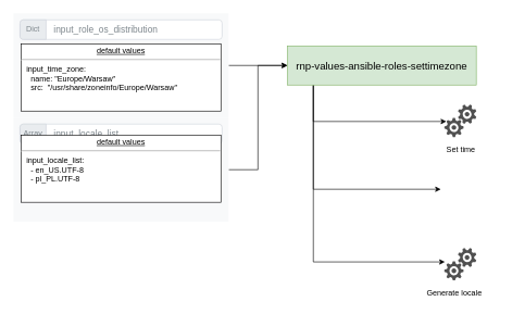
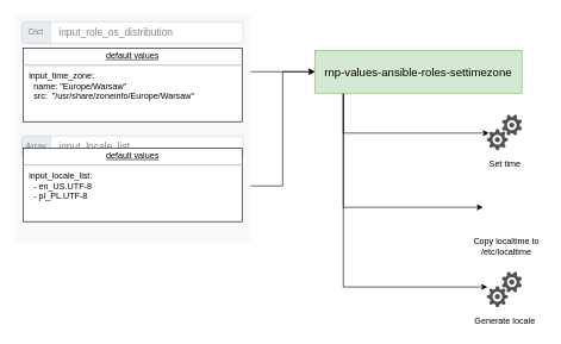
  <mxCell id="0" />
  <mxCell id="1" parent="0" />
  <mxCell id="2" style="edgeStyle=orthogonalEdgeStyle;rounded=0;orthogonalLoop=1;jettySize=auto;html=1;entryX=0.06;entryY=0.52;entryDx=0;entryDy=0;entryPerimeter=0;fontSize=16;" edge="1" parent="1" source="5" target="16"><mxGeometry relative="1" as="geometry"><Array as="points"><mxPoint x="480" y="186" /></Array></mxGeometry></mxCell>
  <mxCell id="3" style="edgeStyle=orthogonalEdgeStyle;rounded=0;orthogonalLoop=1;jettySize=auto;html=1;entryX=0;entryY=0.5;entryDx=0;entryDy=0;fontSize=12;" edge="1" parent="1" source="5" target="18"><mxGeometry relative="1" as="geometry"><Array as="points"><mxPoint x="480" y="290" /></Array></mxGeometry></mxCell>
  <mxCell id="4" style="edgeStyle=orthogonalEdgeStyle;rounded=0;orthogonalLoop=1;jettySize=auto;html=1;entryX=0.015;entryY=0.432;entryDx=0;entryDy=0;entryPerimeter=0;fontSize=12;" edge="1" parent="1" source="5" target="20"><mxGeometry relative="1" as="geometry"><Array as="points"><mxPoint x="480" y="402" /></Array></mxGeometry></mxCell>
  <mxCell id="5" value="rnp-values-ansible-roles-settimezone" style="rounded=0;whiteSpace=wrap;html=1;fontSize=16;fillColor=#d5e8d4;strokeColor=#82b366;" parent="1" vertex="1"><mxGeometry x="440" y="70" width="290" height="60" as="geometry" /></mxCell>
  <mxCell id="6" style="edgeStyle=orthogonalEdgeStyle;rounded=0;orthogonalLoop=1;jettySize=auto;html=1;" edge="1" parent="1" source="7" target="5"><mxGeometry relative="1" as="geometry" /></mxCell>
  <mxCell id="7" value="" style="html=1;shadow=0;dashed=0;fillColor=#F8F9FA;strokeColor=none;fontSize=16;fontColor=#181819;align=left;spacing=15;" parent="1" vertex="1"><mxGeometry x="20" y="20" width="330" height="160" as="geometry" /></mxCell>
  <mxCell id="8" value="input_role_os_distribution" style="html=1;shadow=0;dashed=0;shape=mxgraph.bootstrap.rrect;rSize=5;strokeColor=#CED4DA;html=1;whiteSpace=wrap;fillColor=#FFFFFF;fontColor=#7D868C;align=left;spacingLeft=50;fontSize=14;" parent="7" vertex="1"><mxGeometry width="310" height="30" relative="1" as="geometry"><mxPoint x="10" y="10" as="offset" /></mxGeometry></mxCell>
  <mxCell id="9" value="Dict" style="html=1;shadow=0;dashed=0;shape=mxgraph.bootstrap.leftButton;strokeColor=inherit;gradientColor=inherit;fontColor=inherit;fillColor=#E9ECEF;rSize=5;perimeter=none;whiteSpace=wrap;resizeHeight=1;" parent="8" vertex="1"><mxGeometry width="40" height="30" relative="1" as="geometry" /></mxCell>
  <mxCell id="10" value="&lt;p style=&quot;text-align: center ; margin: 4px 0px 0px ; text-decoration: underline&quot;&gt;default values&lt;/p&gt;&lt;hr&gt;&lt;p style=&quot;margin: 0px ; margin-left: 8px&quot;&gt;input_time_zone:&lt;/p&gt;&lt;p style=&quot;margin: 0px ; margin-left: 8px&quot;&gt;&amp;nbsp; name: &quot;Europe/Warsaw&quot;&lt;/p&gt;&lt;p style=&quot;margin: 0px ; margin-left: 8px&quot;&gt;&amp;nbsp; src:&amp;nbsp; &quot;/usr/share/zoneinfo/Europe/Warsaw&quot;&lt;/p&gt;" style="verticalAlign=top;align=left;overflow=fill;fontSize=12;fontFamily=Helvetica;html=1;" parent="7" vertex="1"><mxGeometry x="11.79" y="47.06" width="306.43" height="102.94" as="geometry" /></mxCell>
  <mxCell id="11" style="edgeStyle=orthogonalEdgeStyle;rounded=0;orthogonalLoop=1;jettySize=auto;html=1;entryX=0;entryY=0.5;entryDx=0;entryDy=0;" edge="1" parent="1" source="12" target="5"><mxGeometry relative="1" as="geometry" /></mxCell>
  <mxCell id="12" value="" style="html=1;shadow=0;dashed=0;fillColor=#F8F9FA;strokeColor=none;fontSize=16;fontColor=#181819;align=left;spacing=15;" vertex="1" parent="1"><mxGeometry x="20" y="180" width="330" height="160" as="geometry" /></mxCell>
  <mxCell id="13" value="input_locale_list" style="html=1;shadow=0;dashed=0;shape=mxgraph.bootstrap.rrect;rSize=5;strokeColor=#CED4DA;html=1;whiteSpace=wrap;fillColor=#FFFFFF;fontColor=#7D868C;align=left;spacingLeft=50;fontSize=14;" vertex="1" parent="12"><mxGeometry width="310" height="30" relative="1" as="geometry"><mxPoint x="10" y="10" as="offset" /></mxGeometry></mxCell>
  <mxCell id="14" value="Array" style="html=1;shadow=0;dashed=0;shape=mxgraph.bootstrap.leftButton;strokeColor=inherit;gradientColor=inherit;fontColor=inherit;fillColor=#E9ECEF;rSize=5;perimeter=none;whiteSpace=wrap;resizeHeight=1;" vertex="1" parent="13"><mxGeometry width="40" height="30" relative="1" as="geometry" /></mxCell>
  <mxCell id="15" value="&lt;p style=&quot;margin: 4px 0px 0px ; text-decoration: underline ; text-align: center&quot;&gt;default values&lt;/p&gt;&lt;hr&gt;&lt;p style=&quot;margin: 0px ; margin-left: 8px&quot;&gt;input_locale_list:&lt;/p&gt;&lt;p style=&quot;margin: 0px ; margin-left: 8px&quot;&gt;&amp;nbsp; - en_US.UTF-8&lt;/p&gt;&lt;p style=&quot;margin: 0px ; margin-left: 8px&quot;&gt;&amp;nbsp; - pl_PL.UTF-8&lt;/p&gt;" style="verticalAlign=top;align=left;overflow=fill;fontSize=12;fontFamily=Helvetica;html=1;" vertex="1" parent="12"><mxGeometry x="11.79" y="27.06" width="306.43" height="102.94" as="geometry" /></mxCell>
  <mxCell id="16" value="" style="pointerEvents=1;shadow=0;dashed=0;html=1;strokeColor=none;labelPosition=center;verticalLabelPosition=bottom;verticalAlign=top;align=center;fillColor=#505050;shape=mxgraph.mscae.oms.services" vertex="1" parent="1"><mxGeometry x="681" y="160" width="49" height="50" as="geometry" /></mxCell>
  <mxCell id="17" value="Set time" style="text;html=1;align=center;verticalAlign=middle;resizable=0;points=[];autosize=1;strokeColor=none;fontSize=12;" vertex="1" parent="1"><mxGeometry x="660.5" y="220" width="90" height="20" as="geometry" /></mxCell>
  <mxCell id="18" value="" style="shape=image;html=1;verticalAlign=top;verticalLabelPosition=bottom;labelBackgroundColor=#ffffff;imageAspect=0;aspect=fixed;image=https://cdn3.iconfinder.com/data/icons/files-and-folders-41/32/Files_and_Folders_file_config_configuration_options_cog-128.png" vertex="1" parent="1"><mxGeometry x="675.5" y="260" width="60" height="60" as="geometry" /></mxCell>
+ <mxCell id="19" value="Copy localtime to&lt;br&gt;/etc/localtime" style="text;html=1;align=center;verticalAlign=middle;resizable=0;points=[];autosize=1;strokeColor=none;fontSize=12;" vertex="1" parent="1"><mxGeometry x="653" y="330" width="110" height="30" as="geometry" /></mxCell>
  <mxCell id="20" value="" style="pointerEvents=1;shadow=0;dashed=0;html=1;strokeColor=none;labelPosition=center;verticalLabelPosition=bottom;verticalAlign=top;align=center;fillColor=#505050;shape=mxgraph.mscae.oms.services" vertex="1" parent="1"><mxGeometry x="681" y="380" width="49" height="50" as="geometry" /></mxCell>
- <mxCell id="21" value="Generate locale" style="text;html=1;align=center;verticalAlign=middle;resizable=0;points=[];autosize=1;strokeColor=none;fontSize=12;" vertex="1" parent="1"><mxGeometry x="645.5" y="440" width="100" height="20" as="geometry" /></mxCell>
+ <mxCell id="21" value="Generate locale" style="text;html=1;align=center;verticalAlign=middle;resizable=0;points=[];autosize=1;strokeColor=none;fontSize=12;" vertex="1" parent="1"><mxGeometry x="655.5" y="440" width="100" height="20" as="geometry" /></mxCell>
